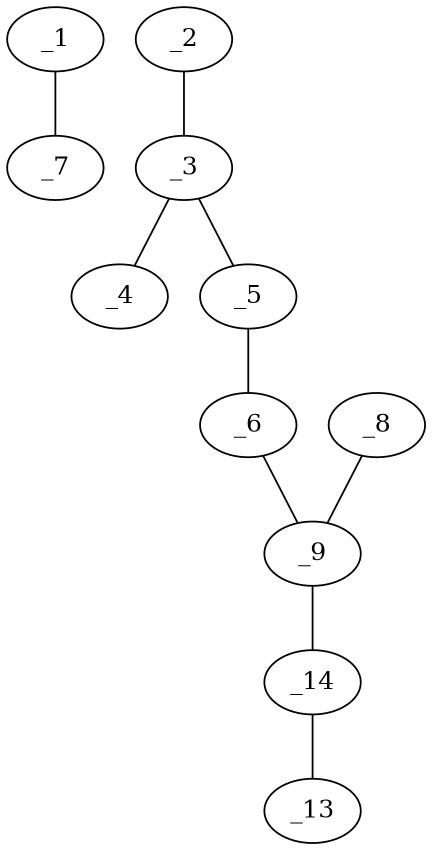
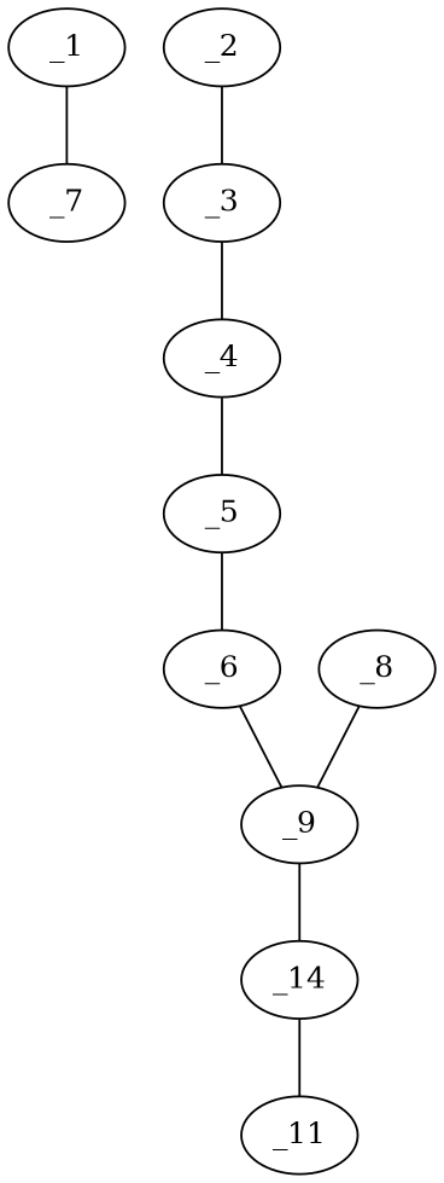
  graph {
    node [charge=0 chem=1 symbol="C  " x=2.866 y=-0.5]
    edge [valence=1]
    _1 [x=2]
    _7 [y=0]
    _2 [x=2 y=-1.5]
    _3 [y=-2]
    _4 [y=-3]
    _5 [x=3.7321 y=-1.5]
    _8 [y=1]
    _9 [x=3.7321 y=1.5]
    _6 [x=3.7321]
    n10 [label=_14 x=3.7321 y=2.5]
-   _11 [chem=2 symbol="O  " x=4.5981 y=3 label=_13]
+   _11 [chem=2 symbol="O  " x=4.5981 y=3]
    _1 -- _7 [valence=2]
    _2 -- _3 [valence=2]
    _3 -- _4
-   _3 -- _5
+   _4 -- _5
    _5 -- _6 [valence=2]
    _8 -- _9 [valence=2]
    _9 -- n10
    _6 -- _9
    n10 -- _11
  }
